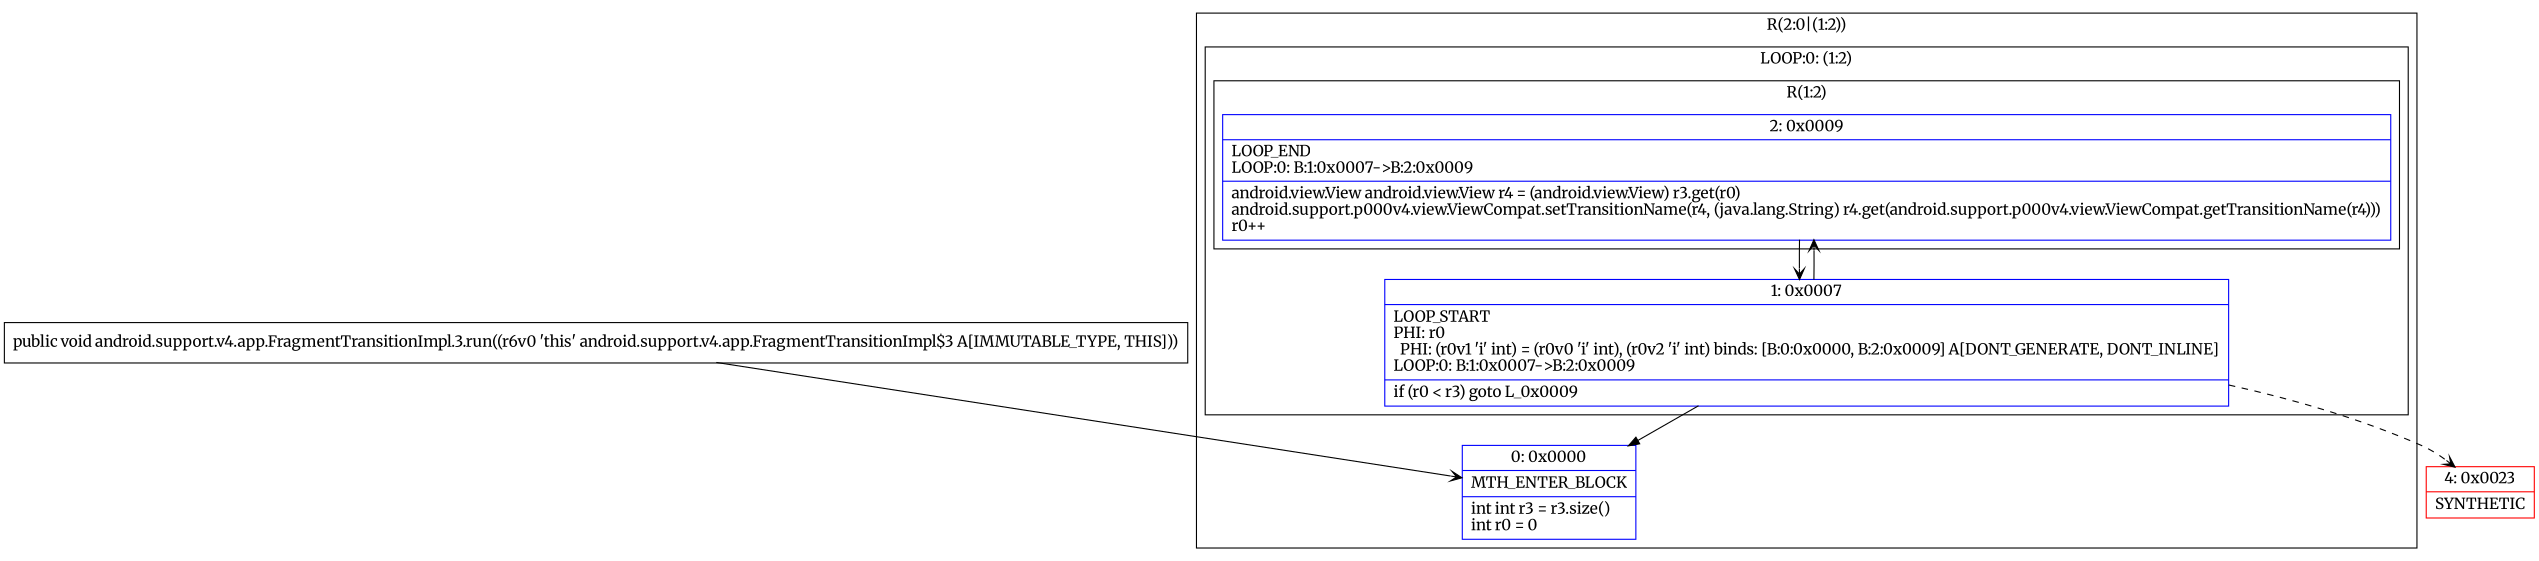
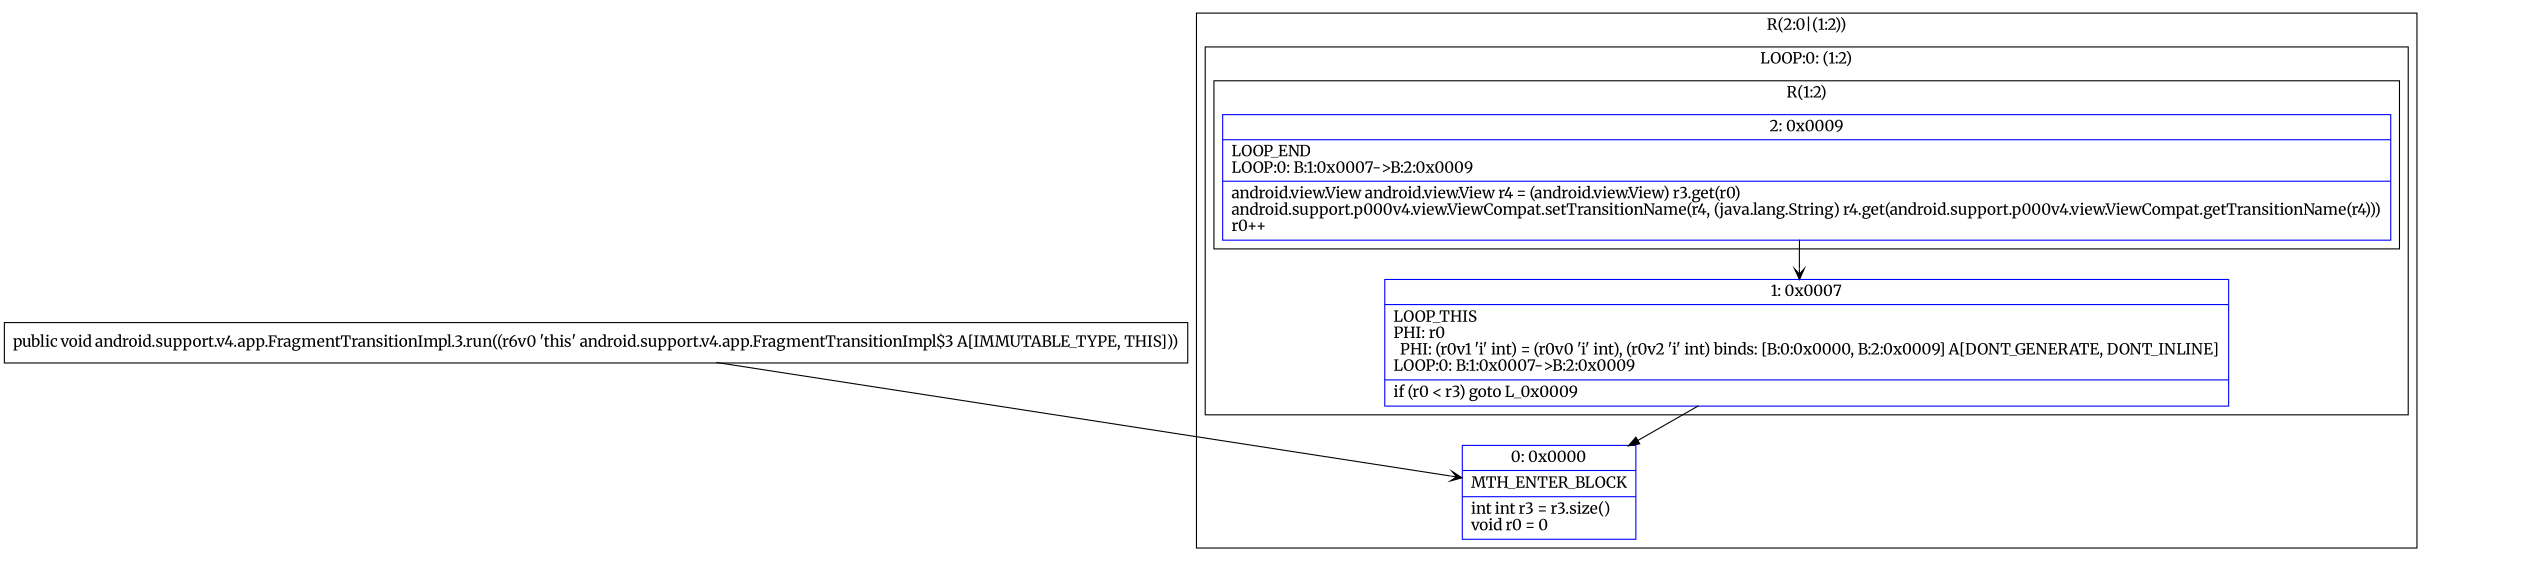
  digraph {
    fontname=Merriweather
    node [color=blue fontname=Merriweather shape=record]
    edge [arrowhead=vee fontname=Merriweather]
    n1 [label="{2\:\ 0x0009|LOOP_END\lLOOP:0: B:1:0x0007\-\>B:2:0x0009\l|android.view.View android.view.View r4 = (android.view.View) r3.get(r0)\landroid.support.p000v4.view.ViewCompat.setTransitionName(r4, (java.lang.String) r4.get(android.support.p000v4.view.ViewCompat.getTransitionName(r4)))\lr0++\l}"]
-   n2 [label="{1\:\ 0x0007|LOOP_START\lPHI: r0 \l  PHI: (r0v1 'i' int) = (r0v0 'i' int), (r0v2 'i' int) binds: [B:0:0x0000, B:2:0x0009] A[DONT_GENERATE, DONT_INLINE]\lLOOP:0: B:1:0x0007\-\>B:2:0x0009\l|if (r0 \< r3) goto L_0x0009\l}"]
-   n3 [label="{0\:\ 0x0000|MTH_ENTER_BLOCK\l|int int r3 = r3.size()\lint r0 = 0\l}"]
-   n4 [color=red label="{4\:\ 0x0023|SYNTHETIC\l}"]
+   n2 [label="{1\:\ 0x0007|LOOP_THIS\lPHI: r0 \l  PHI: (r0v1 'i' int) = (r0v0 'i' int), (r0v2 'i' int) binds: [B:0:0x0000, B:2:0x0009] A[DONT_GENERATE, DONT_INLINE]\lLOOP:0: B:1:0x0007\-\>B:2:0x0009\l|if (r0 \< r3) goto L_0x0009\l}"]
+   n3 [label="{0\:\ 0x0000|MTH_ENTER_BLOCK\l|int int r3 = r3.size()\lvoid r0 = 0\l}"]
    n5 [label="{public void android.support.v4.app.FragmentTransitionImpl.3.run((r6v0 'this' android.support.v4.app.FragmentTransitionImpl$3 A[IMMUTABLE_TYPE, THIS])) }" color=""]
    subgraph cluster_1 {
      label="R(2:0|(1:2))"
      n3
      subgraph cluster_2 {
        label="LOOP:0: (1:2)"
        n2
        subgraph cluster_3 {
          label="R(1:2)"
          n1
        }
      }
    }
    n1 -> n2
-   n2 -> n1
    n2 -> n3 [arrowhead=normal]
-   n2 -> n4 [style=dashed]
    n5 -> n3
  }
